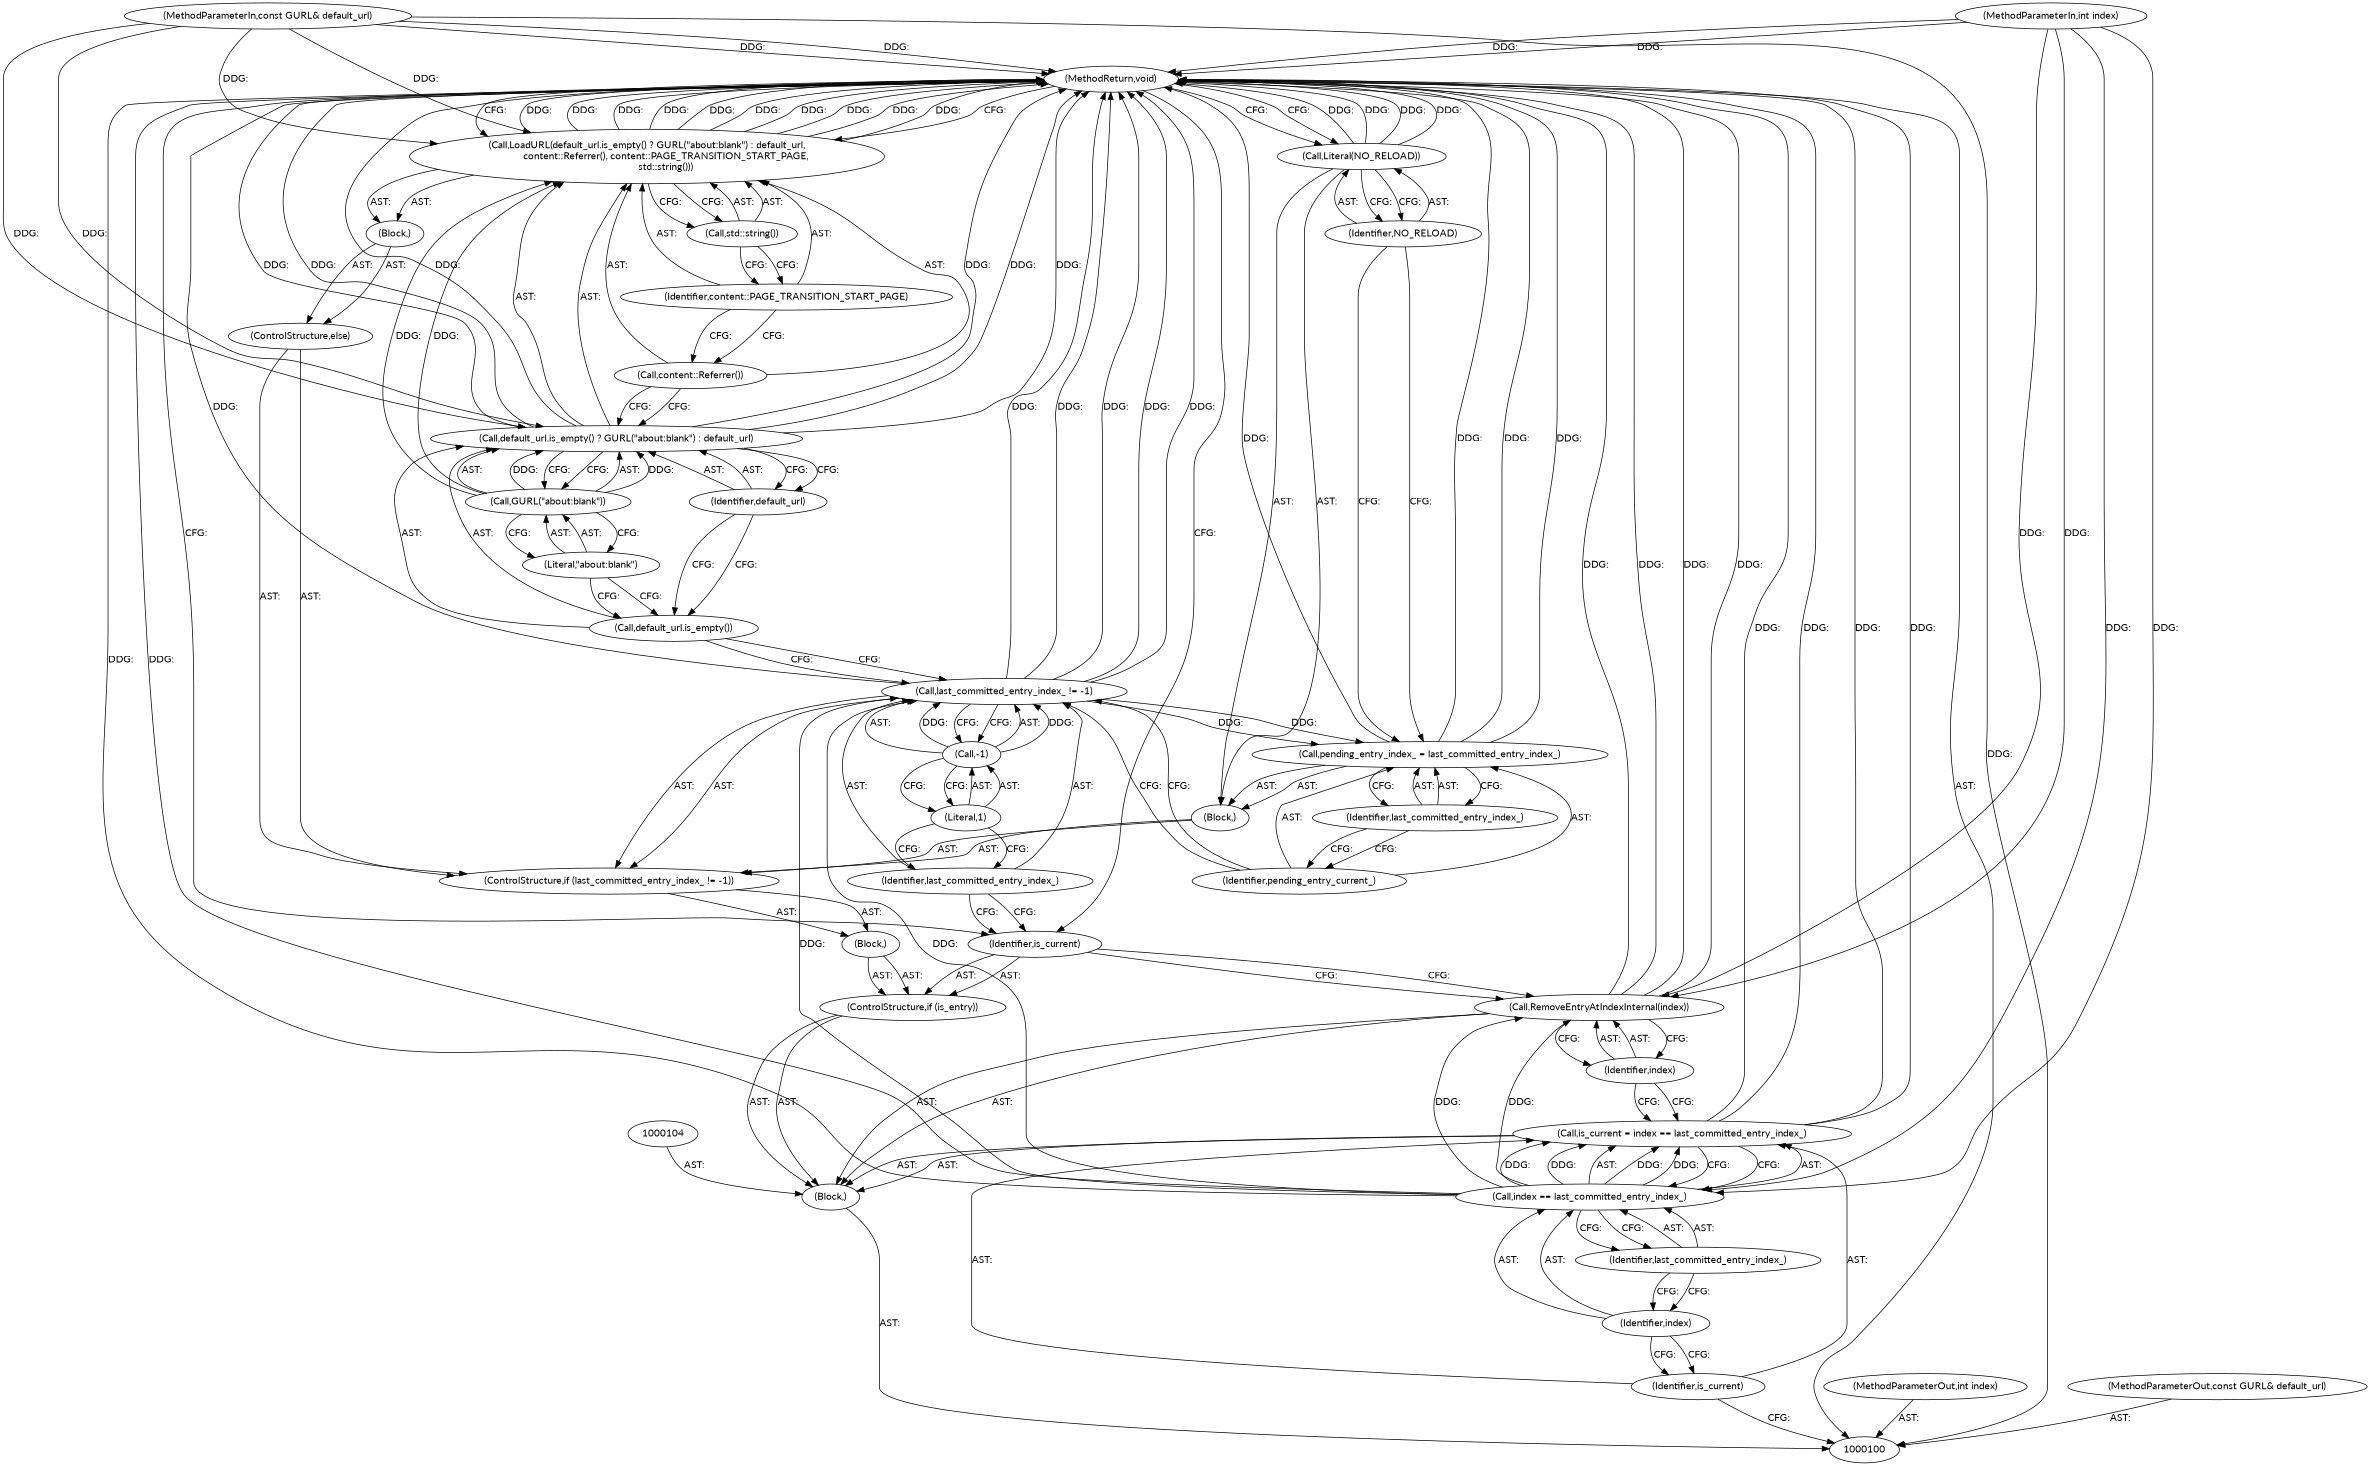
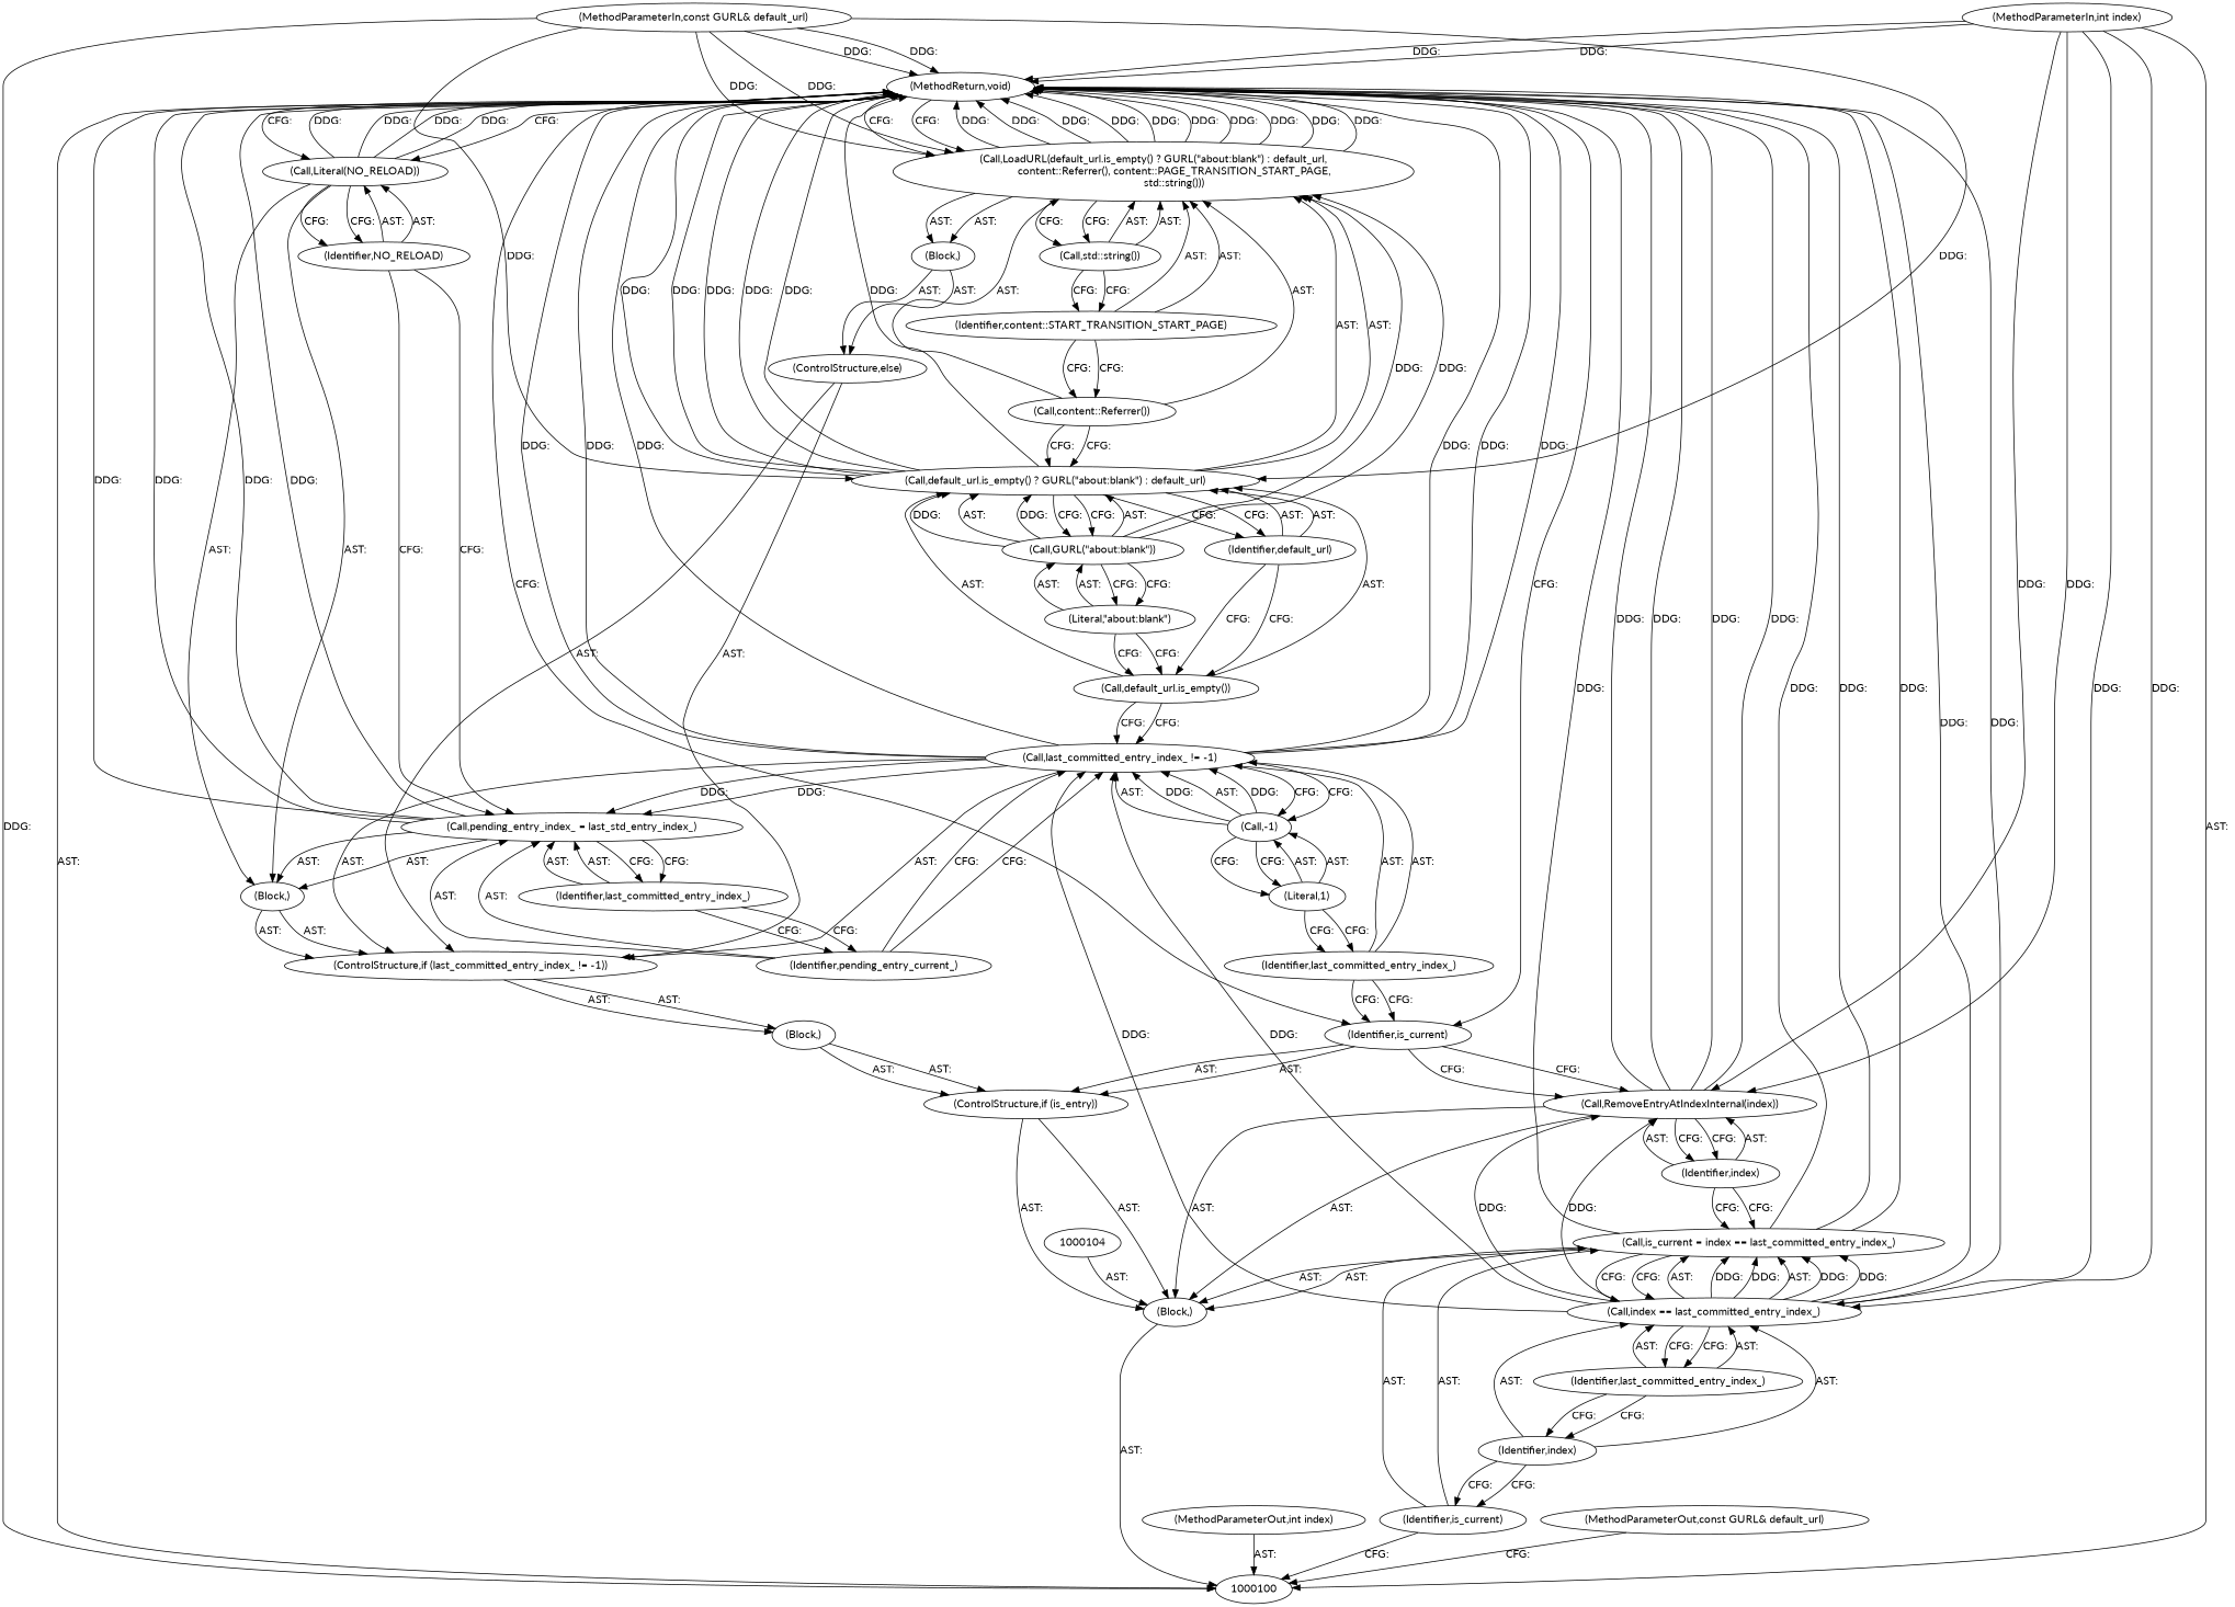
  digraph {
    fontname=Lato
    node [fontname=Lato]
    edge [fontname=Lato]
    n1 [label="(MethodReturn,void)"]
    n2 [label="(Call,LoadURL(default_url.is_empty() ? GURL(\"about:blank\") : default_url,\n              content::Referrer(), content::PAGE_TRANSITION_START_PAGE,\n              std::string()))"]
    n3 [label="(Identifier,is_current)"]
    n4 [label="(Call,Literal(NO_RELOAD))"]
    1000100
    n6 [label="(Call,std::string())"]
    n7 [label="(Block,)"]
    n8 [label="(Call,RemoveEntryAtIndexInternal(index))"]
    n9 [label="(ControlStructure,if (is_entry))"]
    n10 [label="(Block,)"]
    n11 [label="(Identifier,NO_RELOAD)"]
    n12 [label="(MethodParameterIn,int index)"]
    n13 [label="(Call,index == last_committed_entry_index_)"]
    n14 [label="(Call,last_committed_entry_index_ != -1)"]
    n15 [label="(Identifier,last_committed_entry_index_)"]
    n16 [label="(Call,is_current = index == last_committed_entry_index_)"]
    n17 [label="(Block,)"]
    n18 [label="(Identifier,index)"]
    n19 [label="(MethodParameterOut,int index)"]
    n20 [label="(Call,default_url.is_empty() ? GURL(\"about:blank\") : default_url)"]
    n21 [label="(Call,GURL(\"about:blank\"))"]
    n22 [label="(Identifier,default_url)"]
    n23 [label="(Literal,\"about:blank\")"]
    n24 [label="(Call,default_url.is_empty())"]
    n25 [label="(Call,-1)"]
    n26 [label="(ControlStructure,if (last_committed_entry_index_ != -1))"]
-   n27 [label="(Call,pending_entry_index_ = last_committed_entry_index_)"]
-   n28 [label="(Identifier,content::PAGE_TRANSITION_START_PAGE)"]
+   n27 [label="(Call,pending_entry_index_ = last_std_entry_index_)"]
+   n28 [label="(Identifier,content::START_TRANSITION_START_PAGE)"]
    n29 [label="(ControlStructure,else)"]
    n30 [label="(Call,content::Referrer())"]
    n31 [label="(MethodParameterIn,const GURL& default_url)"]
    n32 [label="(MethodParameterOut,const GURL& default_url)"]
    n33 [label="(Identifier,index)"]
    n34 [label="(Identifier,is_current)"]
    n35 [label="(Block,)"]
    n36 [label="(Literal,1)"]
    n37 [label="(Identifier,last_committed_entry_index_)"]
    n38 [label="(Identifier,last_committed_entry_index_)"]
    n39 [label="(Identifier,pending_entry_current_)"]
    1000104
    n1 -> n2 [label="CFG: "]
    n1 -> n2 [label="CFG: "]
    n1 -> n3 [label="CFG: "]
    n1 -> n3 [label="CFG: "]
    n1 -> n4 [label="CFG: "]
    n1 -> n4 [label="CFG: "]
    n1 -> 1000100 [label="AST: "]
    n2 -> n1 [label="DDG: "]
    n2 -> n1 [label="DDG: "]
    n2 -> n1 [label="DDG: "]
    n2 -> n1 [label="DDG: "]
    n2 -> n1 [label="DDG: "]
    n2 -> n1 [label="DDG: "]
    n2 -> n1 [label="DDG: "]
    n2 -> n1 [label="DDG: "]
    n2 -> n1 [label="DDG: "]
    n2 -> n1 [label="DDG: "]
    n2 -> n6 [label="CFG: "]
    n2 -> n6 [label="CFG: "]
    n2 -> n7 [label="AST: "]
    n2 -> n7 [label="AST: "]
    n3 -> n8 [label="CFG: "]
    n3 -> n8 [label="CFG: "]
    n3 -> n9 [label="AST: "]
    n3 -> n9 [label="AST: "]
    n4 -> n1 [label="DDG: "]
    n4 -> n1 [label="DDG: "]
    n4 -> n1 [label="DDG: "]
    n4 -> n1 [label="DDG: "]
    n4 -> n10 [label="AST: "]
    n4 -> n10 [label="AST: "]
    n4 -> n11 [label="CFG: "]
    n4 -> n11 [label="CFG: "]
    n6 -> n2 [label="AST: "]
    n6 -> n2 [label="AST: "]
    n6 -> n28 [label="CFG: "]
    n6 -> n28 [label="CFG: "]
    n7 -> n29 [label="AST: "]
    n7 -> n29 [label="AST: "]
    n8 -> n1 [label="DDG: "]
    n8 -> n1 [label="DDG: "]
    n8 -> n1 [label="DDG: "]
    n8 -> n1 [label="DDG: "]
    n8 -> n17 [label="AST: "]
    n8 -> n17 [label="AST: "]
    n8 -> n18 [label="CFG: "]
    n8 -> n18 [label="CFG: "]
    n9 -> n17 [label="AST: "]
    n9 -> n17 [label="AST: "]
    n10 -> n26 [label="AST: "]
    n10 -> n26 [label="AST: "]
    n11 -> n4 [label="AST: "]
    n11 -> n4 [label="AST: "]
    n11 -> n27 [label="CFG: "]
    n11 -> n27 [label="CFG: "]
    n12 -> n1 [label="DDG: "]
    n12 -> n1 [label="DDG: "]
+   n12 -> 1000100 [label="AST: "]
    n12 -> n8 [label="DDG: "]
    n12 -> n8 [label="DDG: "]
    n12 -> n13 [label="DDG: "]
    n12 -> n13 [label="DDG: "]
    n13 -> n1 [label="DDG: "]
    n13 -> n1 [label="DDG: "]
    n13 -> n8 [label="DDG: "]
    n13 -> n8 [label="DDG: "]
    n13 -> n14 [label="DDG: "]
    n13 -> n14 [label="DDG: "]
    n13 -> n15 [label="CFG: "]
    n13 -> n15 [label="CFG: "]
    n13 -> n16 [label="AST: "]
    n13 -> n16 [label="DDG: "]
    n13 -> n16 [label="DDG: "]
    n13 -> n16 [label="AST: "]
    n13 -> n16 [label="DDG: "]
    n13 -> n16 [label="DDG: "]
    n14 -> n1 [label="DDG: "]
    n14 -> n1 [label="DDG: "]
    n14 -> n1 [label="DDG: "]
    n14 -> n1 [label="DDG: "]
    n14 -> n1 [label="DDG: "]
    n14 -> n1 [label="DDG: "]
    n14 -> n25 [label="CFG: "]
    n14 -> n25 [label="CFG: "]
    n14 -> n26 [label="AST: "]
    n14 -> n26 [label="AST: "]
    n14 -> n27 [label="DDG: "]
    n14 -> n27 [label="DDG: "]
    n15 -> n13 [label="AST: "]
    n15 -> n13 [label="AST: "]
    n15 -> n33 [label="CFG: "]
    n15 -> n33 [label="CFG: "]
    n16 -> n1 [label="DDG: "]
    n16 -> n1 [label="DDG: "]
    n16 -> n1 [label="DDG: "]
    n16 -> n1 [label="DDG: "]
    n16 -> n13 [label="CFG: "]
    n16 -> n13 [label="CFG: "]
    n16 -> n17 [label="AST: "]
    n16 -> n17 [label="AST: "]
    n17 -> 1000100 [label="AST: "]
    n18 -> n8 [label="AST: "]
    n18 -> n8 [label="AST: "]
    n18 -> n16 [label="CFG: "]
    n18 -> n16 [label="CFG: "]
    n19 -> 1000100 [label="AST: "]
    n20 -> n1 [label="DDG: "]
    n20 -> n1 [label="DDG: "]
    n20 -> n1 [label="DDG: "]
    n20 -> n1 [label="DDG: "]
    n20 -> n1 [label="DDG: "]
    n20 -> n1 [label="DDG: "]
    n20 -> n2 [label="AST: "]
    n20 -> n2 [label="AST: "]
    n20 -> n21 [label="CFG: "]
    n20 -> n21 [label="CFG: "]
    n20 -> n22 [label="CFG: "]
    n20 -> n22 [label="CFG: "]
    n21 -> n2 [label="DDG: "]
    n21 -> n2 [label="DDG: "]
    n21 -> n20 [label="AST: "]
    n21 -> n20 [label="DDG: "]
    n21 -> n20 [label="AST: "]
    n21 -> n20 [label="DDG: "]
    n21 -> n23 [label="CFG: "]
    n21 -> n23 [label="CFG: "]
    n22 -> n20 [label="AST: "]
    n22 -> n20 [label="AST: "]
    n22 -> n24 [label="CFG: "]
    n22 -> n24 [label="CFG: "]
    n23 -> n21 [label="AST: "]
    n23 -> n21 [label="AST: "]
    n23 -> n24 [label="CFG: "]
    n23 -> n24 [label="CFG: "]
    n24 -> n14 [label="CFG: "]
    n24 -> n14 [label="CFG: "]
    n24 -> n20 [label="AST: "]
    n24 -> n20 [label="AST: "]
    n25 -> n14 [label="AST: "]
    n25 -> n14 [label="DDG: "]
    n25 -> n14 [label="AST: "]
    n25 -> n14 [label="DDG: "]
    n25 -> n36 [label="CFG: "]
    n25 -> n36 [label="CFG: "]
    n26 -> n35 [label="AST: "]
    n26 -> n35 [label="AST: "]
    n27 -> n1 [label="DDG: "]
    n27 -> n1 [label="DDG: "]
    n27 -> n1 [label="DDG: "]
    n27 -> n1 [label="DDG: "]
    n27 -> n10 [label="AST: "]
    n27 -> n10 [label="AST: "]
    n27 -> n38 [label="CFG: "]
    n27 -> n38 [label="CFG: "]
    n28 -> n2 [label="AST: "]
    n28 -> n2 [label="AST: "]
    n28 -> n30 [label="CFG: "]
    n28 -> n30 [label="CFG: "]
    n29 -> n26 [label="AST: "]
    n29 -> n26 [label="AST: "]
    n30 -> n2 [label="AST: "]
    n30 -> n2 [label="AST: "]
    n30 -> n20 [label="CFG: "]
    n30 -> n20 [label="CFG: "]
    n31 -> n1 [label="DDG: "]
    n31 -> n1 [label="DDG: "]
    n31 -> n2 [label="DDG: "]
    n31 -> n2 [label="DDG: "]
    n31 -> 1000100 [label="DDG: "]
    n31 -> n20 [label="DDG: "]
    n31 -> n20 [label="DDG: "]
-   n32 -> 1000100 [label="AST: "]
+   n32 -> 1000100 [label="CFG: "]
    n33 -> n13 [label="AST: "]
    n33 -> n13 [label="AST: "]
    n33 -> n34 [label="CFG: "]
    n33 -> n34 [label="CFG: "]
    n34 -> 1000100 [label="CFG: "]
    n34 -> n16 [label="AST: "]
    n34 -> n16 [label="AST: "]
    n35 -> n9 [label="AST: "]
    n35 -> n9 [label="AST: "]
    n36 -> n25 [label="AST: "]
    n36 -> n25 [label="AST: "]
    n36 -> n37 [label="CFG: "]
    n36 -> n37 [label="CFG: "]
    n37 -> n3 [label="CFG: "]
    n37 -> n3 [label="CFG: "]
    n37 -> n14 [label="AST: "]
    n37 -> n14 [label="AST: "]
    n38 -> n27 [label="AST: "]
    n38 -> n27 [label="AST: "]
    n38 -> n39 [label="CFG: "]
    n38 -> n39 [label="CFG: "]
    n39 -> n14 [label="CFG: "]
    n39 -> n14 [label="CFG: "]
    n39 -> n27 [label="AST: "]
    n39 -> n27 [label="AST: "]
    1000104 -> n17 [label="AST: "]
  }
